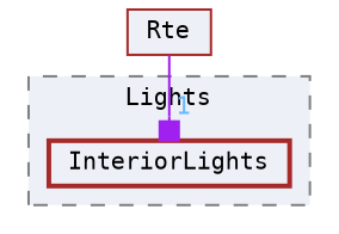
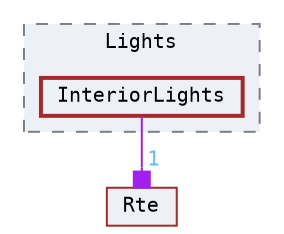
  digraph {
    compound=true
    fontname="DejaVu Sans Mono"
    node [color=brown fillcolor="#edf0f7" fontname="DejaVu Sans Mono" fontsize=10 shape=box]
    n1 [height=0.2 label=InteriorLights style="filled,bold" width=0.4]
    n2 [height=0.2 label=Rte style=filled width=0.4]
    subgraph cluster_1 {
      bgcolor="#edf0f7"
      fontsize=10
      label=Lights
      pencolor=grey50
      style="filled,dashed"
      n1
    }
-   n2 -> n1 [color=purple fontcolor=steelblue1 fontname="DejaVu Sans Mono" fontsize=10 headlabel=1 labeldistance=1.5 labelfontname=Helvetica labelfontsize=10 arrowhead=box]
+   n1 -> n2 [color=purple fontcolor=steelblue1 fontname="DejaVu Sans Mono" fontsize=10 headlabel=1 labeldistance=1.5 labelfontname=Helvetica labelfontsize=10 arrowhead=box]
  }
